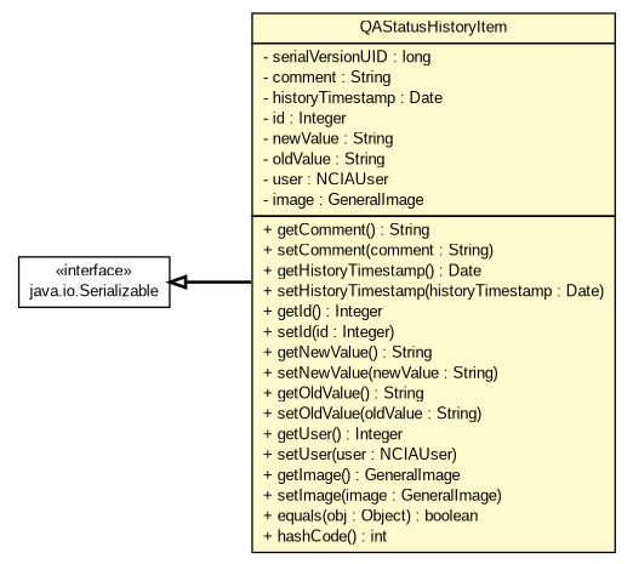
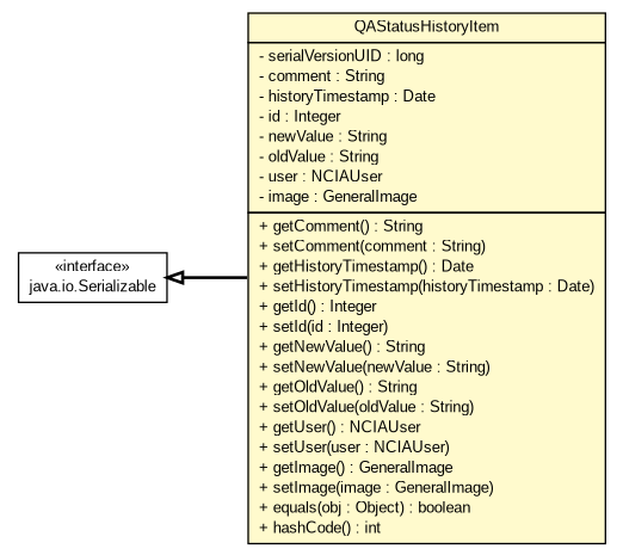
  digraph {
    rankdir=LR
    fontname="Liberation Sans"
    node [fontcolor=black fontname="Liberation Sans" fontsize=10.0 shape=plaintext]
-   n1 [label=<<table border="0" cellborder="1" cellspacing="0" cellpadding="2" port="p" bgcolor="lemonChiffon" href="./QAStatusHistoryItem.html"> 		<tr><td><table border="0" cellspacing="0" cellpadding="1"> 			<tr><td> QAStatusHistoryItem </td></tr> 		</table></td></tr> 		<tr><td><table border="0" cellspacing="0" cellpadding="1"> 			<tr><td align="left"> - serialVersionUID : long </td></tr> 			<tr><td align="left"> - comment : String </td></tr> 			<tr><td align="left"> - historyTimestamp : Date </td></tr> 			<tr><td align="left"> - id : Integer </td></tr> 			<tr><td align="left"> - newValue : String </td></tr> 			<tr><td align="left"> - oldValue : String </td></tr> 			<tr><td align="left"> - user : NCIAUser </td></tr> 			<tr><td align="left"> - image : GeneralImage </td></tr> 		</table></td></tr> 		<tr><td><table border="0" cellspacing="0" cellpadding="1"> 			<tr><td align="left"> + getComment() : String </td></tr> 			<tr><td align="left"> + setComment(comment : String) </td></tr> 			<tr><td align="left"> + getHistoryTimestamp() : Date </td></tr> 			<tr><td align="left"> + setHistoryTimestamp(historyTimestamp : Date) </td></tr> 			<tr><td align="left"> + getId() : Integer </td></tr> 			<tr><td align="left"> + setId(id : Integer) </td></tr> 			<tr><td align="left"> + getNewValue() : String </td></tr> 			<tr><td align="left"> + setNewValue(newValue : String) </td></tr> 			<tr><td align="left"> + getOldValue() : String </td></tr> 			<tr><td align="left"> + setOldValue(oldValue : String) </td></tr> 			<tr><td align="left"> + getUser() : Integer </td></tr> 			<tr><td align="left"> + setUser(user : NCIAUser) </td></tr> 			<tr><td align="left"> + getImage() : GeneralImage </td></tr> 			<tr><td align="left"> + setImage(image : GeneralImage) </td></tr> 			<tr><td align="left"> + equals(obj : Object) : boolean </td></tr> 			<tr><td align="left"> + hashCode() : int </td></tr> 		</table></td></tr> 		</table>>]
+   n1 [label=<<table border="0" cellborder="1" cellspacing="0" cellpadding="2" port="p" bgcolor="lemonChiffon" href="./QAStatusHistoryItem.html"> 		<tr><td><table border="0" cellspacing="0" cellpadding="1"> 			<tr><td> QAStatusHistoryItem </td></tr> 		</table></td></tr> 		<tr><td><table border="0" cellspacing="0" cellpadding="1"> 			<tr><td align="left"> - serialVersionUID : long </td></tr> 			<tr><td align="left"> - comment : String </td></tr> 			<tr><td align="left"> - historyTimestamp : Date </td></tr> 			<tr><td align="left"> - id : Integer </td></tr> 			<tr><td align="left"> - newValue : String </td></tr> 			<tr><td align="left"> - oldValue : String </td></tr> 			<tr><td align="left"> - user : NCIAUser </td></tr> 			<tr><td align="left"> - image : GeneralImage </td></tr> 		</table></td></tr> 		<tr><td><table border="0" cellspacing="0" cellpadding="1"> 			<tr><td align="left"> + getComment() : String </td></tr> 			<tr><td align="left"> + setComment(comment : String) </td></tr> 			<tr><td align="left"> + getHistoryTimestamp() : Date </td></tr> 			<tr><td align="left"> + setHistoryTimestamp(historyTimestamp : Date) </td></tr> 			<tr><td align="left"> + getId() : Integer </td></tr> 			<tr><td align="left"> + setId(id : Integer) </td></tr> 			<tr><td align="left"> + getNewValue() : String </td></tr> 			<tr><td align="left"> + setNewValue(newValue : String) </td></tr> 			<tr><td align="left"> + getOldValue() : String </td></tr> 			<tr><td align="left"> + setOldValue(oldValue : String) </td></tr> 			<tr><td align="left"> + getUser() : NCIAUser </td></tr> 			<tr><td align="left"> + setUser(user : NCIAUser) </td></tr> 			<tr><td align="left"> + getImage() : GeneralImage </td></tr> 			<tr><td align="left"> + setImage(image : GeneralImage) </td></tr> 			<tr><td align="left"> + equals(obj : Object) : boolean </td></tr> 			<tr><td align="left"> + hashCode() : int </td></tr> 		</table></td></tr> 		</table>>]
    n2 [label=<<table border="0" cellborder="1" cellspacing="0" cellpadding="2" port="p" href="http://java.sun.com/j2se/1.4.2/docs/api/java/io/Serializable.html"> 		<tr><td><table border="0" cellspacing="0" cellpadding="1"> 			<tr><td> &laquo;interface&raquo; </td></tr> 			<tr><td> java.io.Serializable </td></tr> 		</table></td></tr> 		</table>>]
    n2 -> n1 [arrowtail=empty dir=back fontname="Liberation Sans" fontsize=10 headport=p labelfontname=Helvetica labelfontsize=10 style=bold tailport=p color=black]
  }
